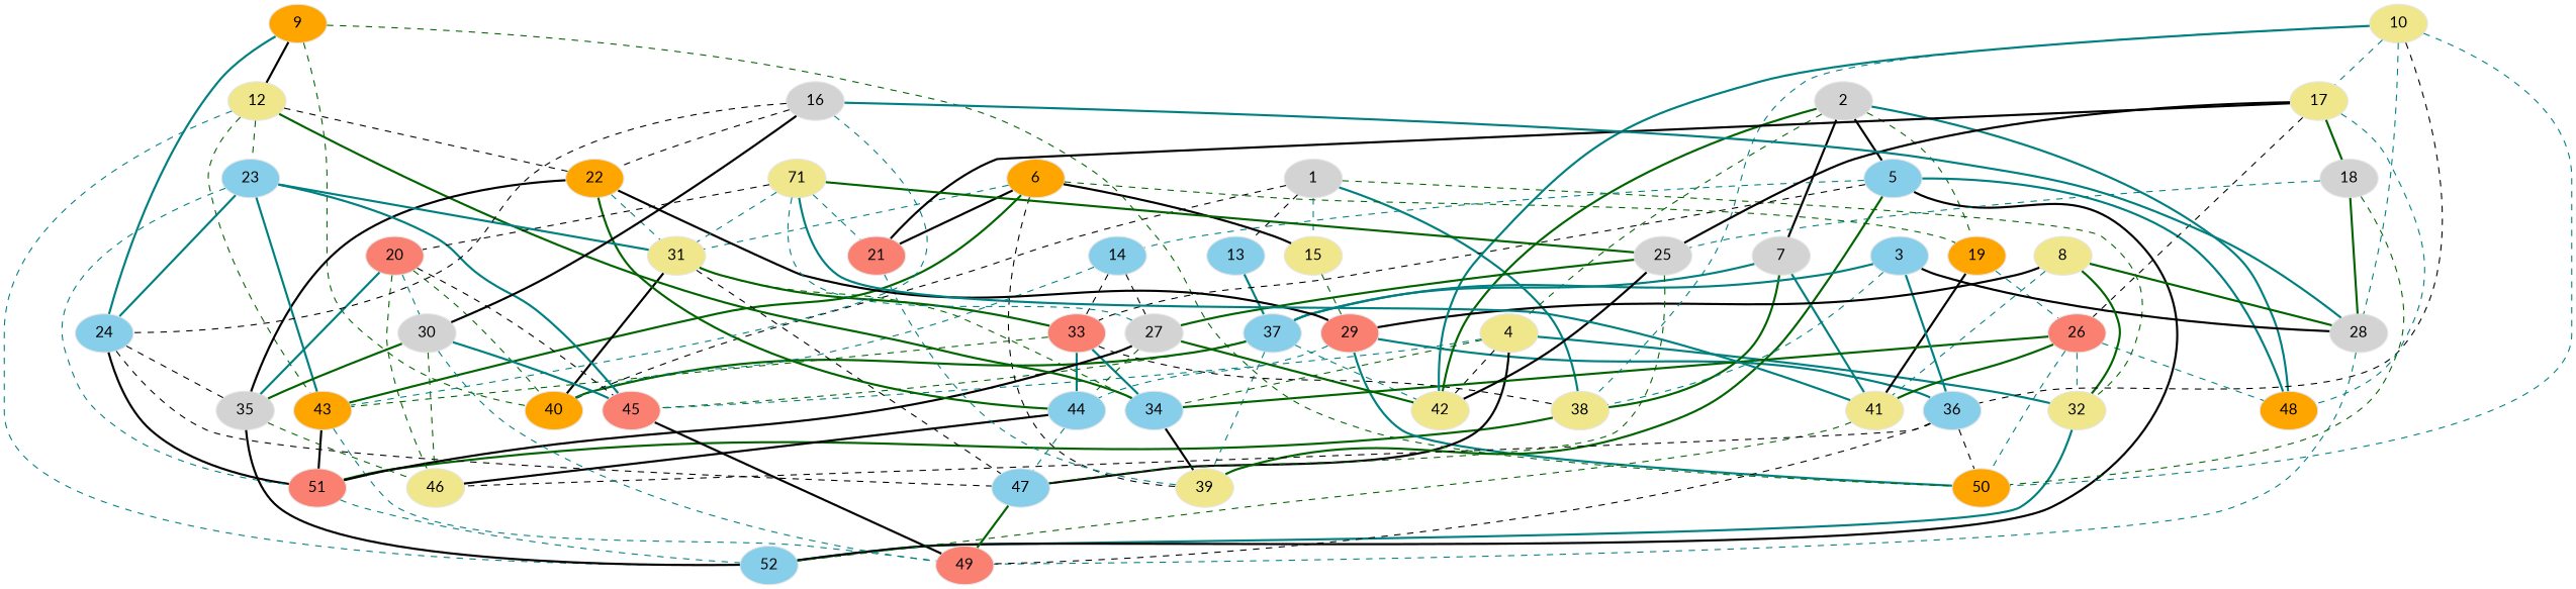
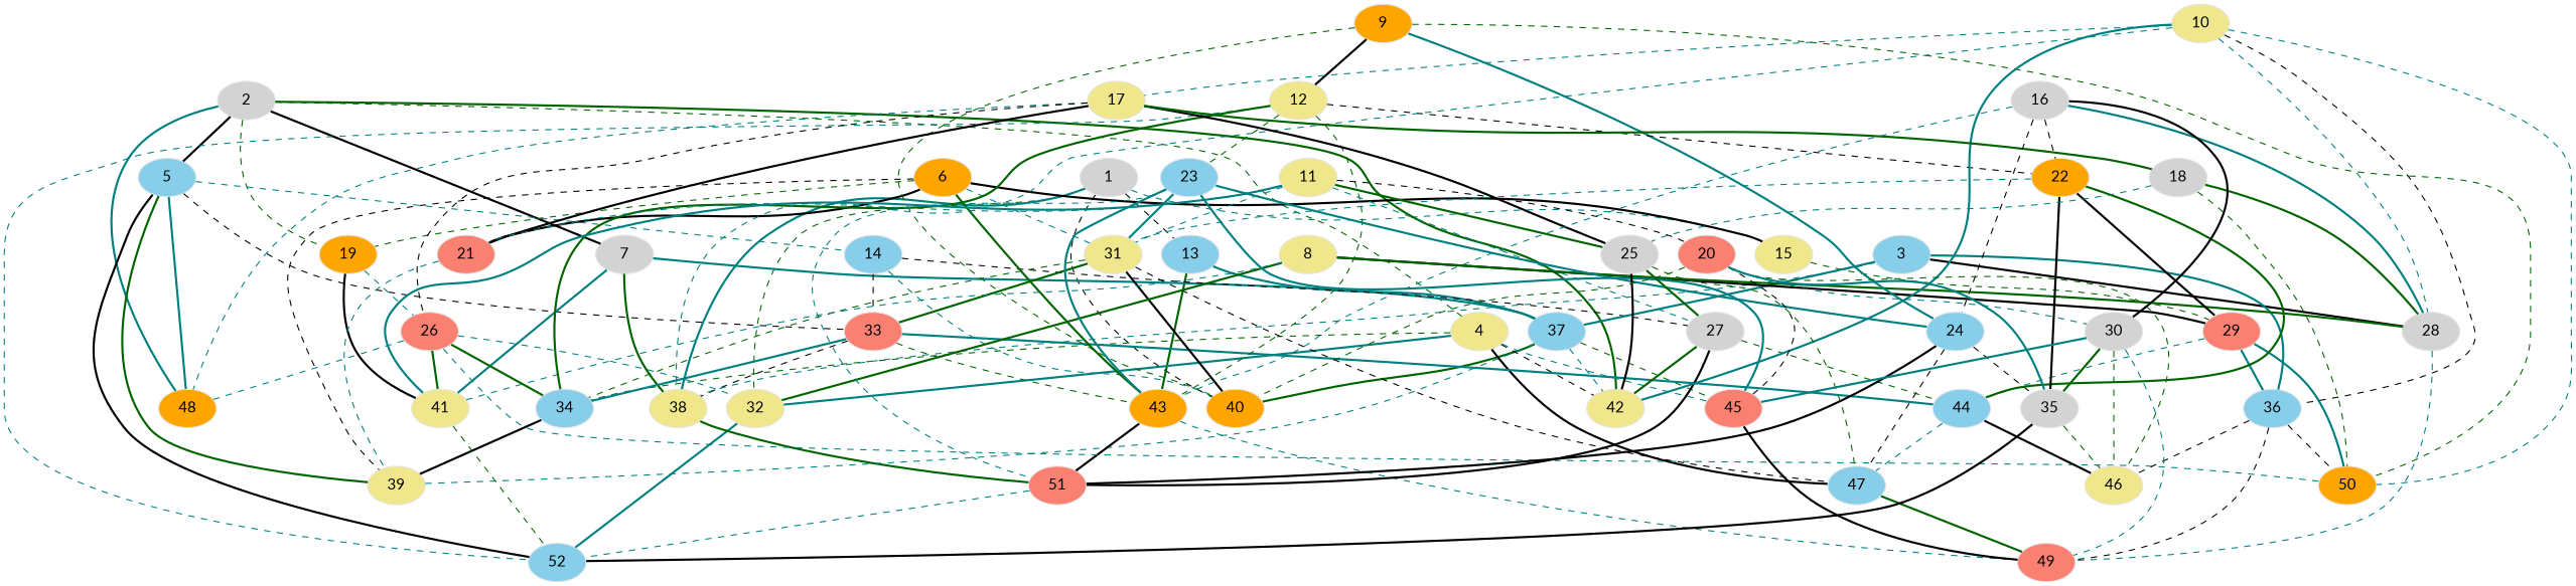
  graph {
    fontname=Lato
    node [color=gray90 fillcolor=khaki fontname=Lato style=filled]
    edge [color=teal fontname=Lato style=dashed weight=1.0]
    1 [fillcolor=lightgrey]
    13 [fillcolor=skyblue]
    15
    32
    38
    40 [fillcolor=orange]
    37 [fillcolor=skyblue]
    43 [fillcolor=orange]
    29 [fillcolor=salmon]
    52 [fillcolor=skyblue]
    51 [fillcolor=salmon]
    2 [fillcolor=lightgrey]
    4
    5 [fillcolor=skyblue]
    7 [fillcolor=lightgrey]
    19 [fillcolor=orange]
    42
    48 [fillcolor=orange]
    34 [fillcolor=skyblue]
    45 [fillcolor=salmon]
    47 [fillcolor=skyblue]
    14 [fillcolor=skyblue]
    33 [fillcolor=salmon]
    39
    41
    26 [fillcolor=salmon]
    3 [fillcolor=skyblue]
    28 [fillcolor=lightgrey]
    36 [fillcolor=skyblue]
    49 [fillcolor=salmon]
    50 [fillcolor=orange]
    46
    27 [fillcolor=lightgrey]
    44 [fillcolor=skyblue]
    6 [fillcolor=orange]
    21 [fillcolor=salmon]
    31
    8
    9 [fillcolor=orange]
    12
    24 [fillcolor=skyblue]
    22 [fillcolor=orange]
    23 [fillcolor=skyblue]
    35 [fillcolor=lightgrey]
    10
    17
    25 [fillcolor=lightgrey]
    18 [fillcolor=lightgrey]
-   11 [label=71]
+   11
    20 [fillcolor=salmon]
    30 [fillcolor=lightgrey]
    16 [fillcolor=lightgrey]
    1 -- 13 [color=black]
    1 -- 15 [weight=2.0]
    1 -- 32 [color=darkgreen]
    1 -- 38 [style=bold]
    1 -- 40 [color=black]
    13 -- 37 [style=bold]
+   13 -- 43 [color=darkgreen style=bold weight=2.0]
    15 -- 29 [color=darkgreen]
    32 -- 52 [style=bold]
    38 -- 51 [color=darkgreen style=bold]
    37 -- 40 [color=darkgreen style=bold]
    37 -- 42
    37 -- 45 [color=darkgreen]
    37 -- 39 [weight=2.0]
    43 -- 51 [color=black style=bold]
    43 -- 49
    29 -- 36 [style=bold]
    29 -- 50 [style=bold]
    29 -- 44
    51 -- 52
    2 -- 4 [color=darkgreen]
    2 -- 5 [color=black style=bold]
    2 -- 7 [color=black style=bold]
    2 -- 19 [color=darkgreen]
    2 -- 42 [color=darkgreen style=bold]
    2 -- 48 [style=bold]
    4 -- 32 [style=bold]
    4 -- 42 [color=black]
    4 -- 34 [color=darkgreen]
    4 -- 45
    4 -- 47 [color=black style=bold]
    5 -- 52 [color=black style=bold]
    5 -- 48 [style=bold]
    5 -- 14
    5 -- 33 [color=black]
    5 -- 39 [color=darkgreen style=bold]
    7 -- 38 [color=darkgreen style=bold]
    7 -- 37 [style=bold]
    7 -- 41 [style=bold]
    19 -- 41 [color=black style=bold]
    19 -- 26
    34 -- 39 [color=black style=bold]
    45 -- 49 [color=black style=bold]
    47 -- 49 [color=darkgreen style=bold]
    14 -- 40
    14 -- 33 [color=black]
    14 -- 27 [color=black]
    33 -- 38 [color=black]
    33 -- 43 [color=darkgreen]
    33 -- 34 [style=bold]
    33 -- 44 [style=bold]
    41 -- 52 [color=darkgreen]
    26 -- 32 [weight=2.0]
    26 -- 48
    26 -- 34 [color=darkgreen style=bold]
    26 -- 41 [color=darkgreen style=bold]
    26 -- 50
    3 -- 38
    3 -- 37 [style=bold]
    3 -- 28 [color=black style=bold]
    3 -- 36 [style=bold]
    28 -- 49
    36 -- 49 [color=black]
    36 -- 50 [color=black]
    36 -- 46 [color=black]
    27 -- 51 [color=black style=bold]
    27 -- 42 [color=darkgreen style=bold]
    27 -- 44 [color=darkgreen]
    44 -- 47
    44 -- 46 [color=black style=bold]
    6 -- 15 [color=black style=bold]
    6 -- 43 [color=darkgreen style=bold]
    6 -- 19 [color=darkgreen]
    6 -- 39 [color=black]
    6 -- 21 [color=black style=bold]
    6 -- 31
    21 -- 39
    31 -- 40 [color=black style=bold]
    31 -- 34 [color=darkgreen]
    31 -- 47 [color=black]
    31 -- 33 [color=darkgreen style=bold]
    8 -- 32 [color=darkgreen style=bold]
    8 -- 29 [color=black style=bold]
    8 -- 41
    8 -- 28 [color=darkgreen style=bold]
    9 -- 40 [color=darkgreen]
    9 -- 50 [color=darkgreen]
    9 -- 12 [color=black style=bold]
    9 -- 24 [style=bold]
    12 -- 43 [color=darkgreen]
    12 -- 52
    12 -- 34 [color=darkgreen style=bold]
    12 -- 22 [color=black]
    12 -- 23 [color=darkgreen]
    24 -- 51 [color=black style=bold]
    24 -- 47 [color=black]
    24 -- 35 [color=black]
    22 -- 29 [color=black style=bold]
    22 -- 44 [color=darkgreen style=bold]
    22 -- 31
    22 -- 35 [color=black style=bold]
    23 -- 43 [style=bold]
    23 -- 51
    23 -- 45 [style=bold]
    23 -- 31 [style=bold]
    23 -- 24 [style=bold]
    35 -- 52 [color=black style=bold]
    35 -- 46 [color=darkgreen]
    10 -- 38
    10 -- 42 [style=bold]
    10 -- 28
    10 -- 36 [color=black]
    10 -- 50
    10 -- 17
    17 -- 48
    17 -- 26 [color=black]
    17 -- 21 [color=black style=bold]
    17 -- 25 [color=black style=bold]
    17 -- 18 [color=darkgreen style=bold]
    25 -- 42 [color=black style=bold]
    25 -- 47 [color=darkgreen]
    25 -- 27 [color=darkgreen style=bold]
    18 -- 28 [color=darkgreen style=bold]
    18 -- 50 [color=darkgreen]
    18 -- 25
    11 -- 41 [style=bold]
    11 -- 27
    11 -- 21
    11 -- 31
    11 -- 25 [color=darkgreen style=bold]
    11 -- 20 [color=black]
    20 -- 40 [color=darkgreen]
    20 -- 45 [color=black]
    20 -- 46 [color=darkgreen]
    20 -- 35 [style=bold]
    20 -- 30
    30 -- 45 [style=bold]
    30 -- 49
    30 -- 46 [color=darkgreen]
    30 -- 35 [color=darkgreen style=bold]
    16 -- 43 [weight=2.0]
    16 -- 28 [style=bold]
    16 -- 24 [color=black]
    16 -- 22 [color=black]
    16 -- 30 [color=black style=bold]
  }
